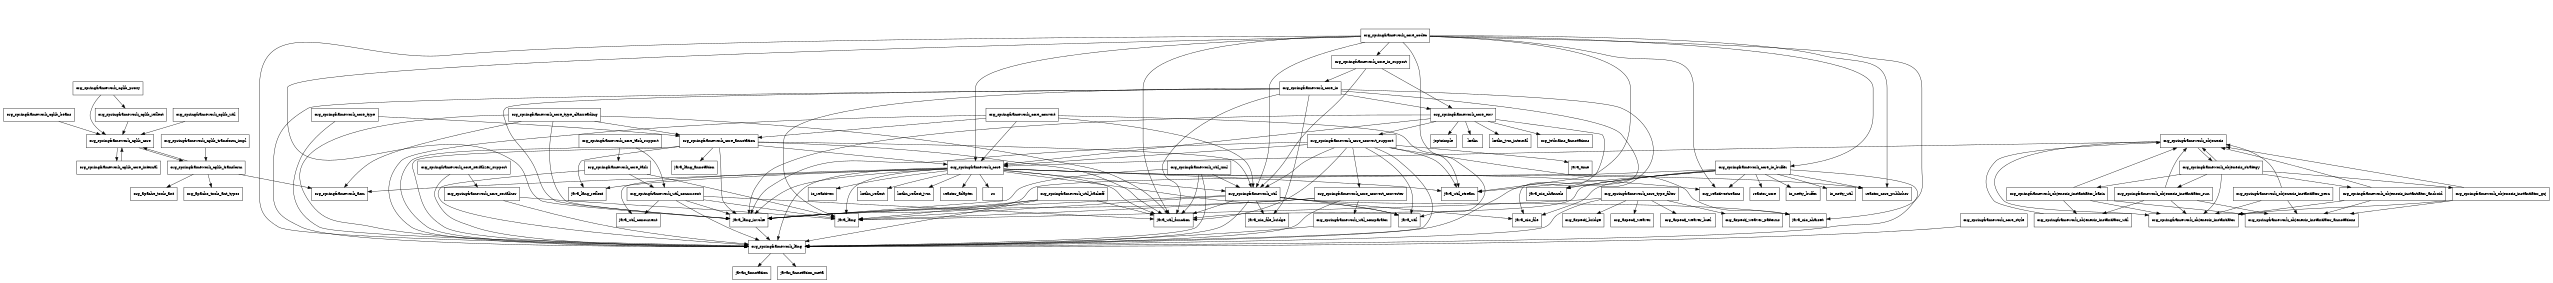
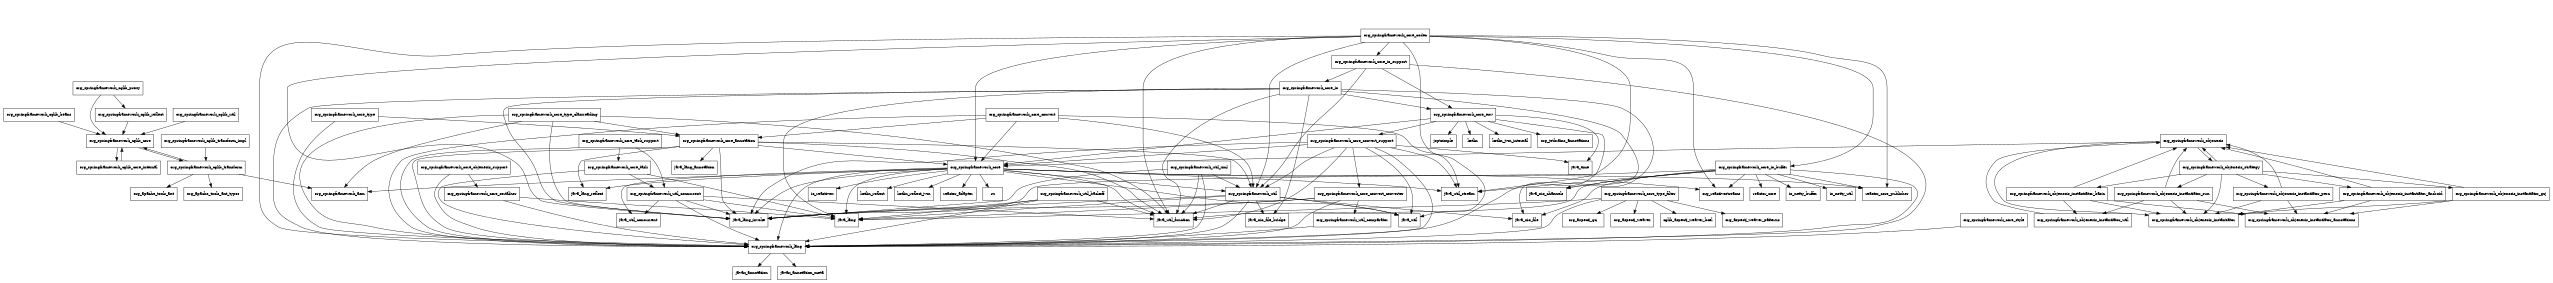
  digraph {
    node [fontsize=10.0 shape=box]
    org_springframework_cglib_beans
    org_springframework_cglib_core
    org_springframework_cglib_core_internal
    org_springframework_cglib_transform
    org_apache_tools_ant
    org_apache_tools_ant_types
    org_springframework_asm
    org_springframework_cglib_proxy
    org_springframework_cglib_reflect
    org_springframework_cglib_transform_impl
    org_springframework_cglib_util
    org_springframework_core
    io_reactivex
    java_lang
    java_lang_invoke
    java_lang_reflect
    java_util
    java_util_concurrent
    java_util_function
    java_util_stream
    kotlin_reflect
    kotlin_reflect_jvm
    org_reactivestreams
    org_springframework_lang
    org_springframework_util
    reactor_adapter
    reactor_core_publisher
    rx
    javax_annotation
    javax_annotation_meta
-   java_nio_charset
    java_nio_file
    n33 [label=java_nio_file_bridge]
    org_springframework_core_annotation
    java_lang_annotation
    org_springframework_core_codec
    org_springframework_core_io_buffer
    org_springframework_core_io_support
    java_nio_channels
    io_netty_buffer
    io_netty_util
    reactor_core
    org_springframework_core_env
    org_springframework_core_io
    org_springframework_core_convert_support
    joptsimple
    kotlin
    kotlin_jvm_internal
    org_jetbrains_annotations
    org_springframework_core_convert
    org_springframework_core_convert_converter
    org_springframework_util_comparator
    java_time
    org_springframework_core_serializer
-   org_springframework_core_serializer_support
+   org_springframework_core_serializer_support [label=org_springframework_core_objenesis_support]
    org_springframework_core_style
    org_springframework_core_task
    org_springframework_util_concurrent
    org_springframework_core_task_support
    org_springframework_core_type
    org_springframework_core_type_classreading
    org_springframework_core_type_filter
-   org_aspectj_bridge
+   org_aspectj_bridge [label=org_aspectj_gcj]
    org_aspectj_weaver
-   org_aspectj_weaver_bcel
+   org_aspectj_weaver_bcel [label=cglib_aspectj_weaver_bcel]
    org_aspectj_weaver_patterns
    org_springframework_objenesis
    org_springframework_objenesis_instantiator
    org_springframework_objenesis_strategy
    org_springframework_objenesis_instantiator_android
    org_springframework_objenesis_instantiator_basic
    org_springframework_objenesis_instantiator_gcj
    org_springframework_objenesis_instantiator_perc
    org_springframework_objenesis_instantiator_sun
    org_springframework_objenesis_instantiator_annotations
    org_springframework_objenesis_instantiator_util
    org_springframework_util_backoff
    org_springframework_util_xml
    org_springframework_cglib_beans -> org_springframework_cglib_core
    org_springframework_cglib_core -> org_springframework_cglib_core_internal
    org_springframework_cglib_core -> org_springframework_cglib_transform
    org_springframework_cglib_core_internal -> org_springframework_cglib_core
    org_springframework_cglib_transform -> org_springframework_cglib_core
    org_springframework_cglib_transform -> org_apache_tools_ant
    org_springframework_cglib_transform -> org_apache_tools_ant_types
    org_springframework_cglib_transform -> org_springframework_asm
    org_springframework_cglib_proxy -> org_springframework_cglib_core
    org_springframework_cglib_proxy -> org_springframework_cglib_reflect
    org_springframework_cglib_reflect -> org_springframework_cglib_core
    org_springframework_cglib_transform_impl -> org_springframework_cglib_transform
    org_springframework_cglib_util -> org_springframework_cglib_core
    org_springframework_core -> org_springframework_asm
    org_springframework_core -> io_reactivex
    org_springframework_core -> java_lang
    org_springframework_core -> java_lang_invoke
    org_springframework_core -> java_lang_reflect
    org_springframework_core -> java_util
    org_springframework_core -> java_util_concurrent
    org_springframework_core -> java_util_function
    org_springframework_core -> java_util_stream
    org_springframework_core -> kotlin_reflect
    org_springframework_core -> kotlin_reflect_jvm
    org_springframework_core -> org_reactivestreams
    org_springframework_core -> org_springframework_lang
    org_springframework_core -> org_springframework_util
    org_springframework_core -> reactor_adapter
    org_springframework_core -> reactor_core_publisher
    org_springframework_core -> rx
    org_springframework_lang -> javax_annotation
    org_springframework_lang -> javax_annotation_meta
    org_springframework_util -> java_lang
    org_springframework_util -> java_lang_invoke
    org_springframework_util -> java_util
    org_springframework_util -> java_util_function
    org_springframework_util -> org_springframework_lang
-   org_springframework_util -> java_nio_charset
    org_springframework_util -> java_nio_file
    org_springframework_util -> n33
    org_springframework_core_annotation -> org_springframework_core
    org_springframework_core_annotation -> java_lang_invoke
    org_springframework_core_annotation -> java_lang_reflect
    org_springframework_core_annotation -> java_util_function
    org_springframework_core_annotation -> org_springframework_lang
    org_springframework_core_annotation -> org_springframework_util
    org_springframework_core_annotation -> java_lang_annotation
    org_springframework_core_codec -> org_springframework_core
    org_springframework_core_codec -> java_lang_invoke
    org_springframework_core_codec -> java_util
    org_springframework_core_codec -> java_util_function
    org_springframework_core_codec -> java_util_stream
    org_springframework_core_codec -> org_reactivestreams
    org_springframework_core_codec -> org_springframework_lang
    org_springframework_core_codec -> org_springframework_util
    org_springframework_core_codec -> reactor_core_publisher
-   org_springframework_core_codec -> java_nio_charset
    org_springframework_core_codec -> org_springframework_core_io_buffer
    org_springframework_core_codec -> org_springframework_core_io_support
    org_springframework_core_io_buffer -> java_lang_invoke
    org_springframework_core_io_buffer -> java_util_function
    org_springframework_core_io_buffer -> java_util_stream
    org_springframework_core_io_buffer -> org_reactivestreams
    org_springframework_core_io_buffer -> org_springframework_lang
    org_springframework_core_io_buffer -> reactor_core_publisher
    org_springframework_core_io_buffer -> java_nio_file
    org_springframework_core_io_buffer -> java_nio_channels
    org_springframework_core_io_buffer -> io_netty_buffer
    org_springframework_core_io_buffer -> io_netty_util
    org_springframework_core_io_buffer -> reactor_core
-   java_lang_invoke -> org_springframework_lang
+   org_springframework_core_io_support -> org_springframework_lang
    org_springframework_core_io_support -> org_springframework_util
    org_springframework_core_io_support -> org_springframework_core_env
    org_springframework_core_io_support -> org_springframework_core_io
    org_springframework_core_env -> org_springframework_core
-   org_springframework_core_env -> java_lang_invoke
+   org_springframework_core_env -> java_time
    org_springframework_core_env -> org_springframework_lang
    org_springframework_core_env -> org_springframework_core_convert_support
    org_springframework_core_env -> joptsimple
    org_springframework_core_env -> kotlin
    org_springframework_core_env -> kotlin_jvm_internal
    org_springframework_core_env -> org_jetbrains_annotations
    org_springframework_core_io -> java_lang
    org_springframework_core_io -> java_lang_invoke
    org_springframework_core_io -> java_util_function
    org_springframework_core_io -> org_springframework_lang
    org_springframework_core_io -> java_nio_file
    org_springframework_core_io -> n33
    org_springframework_core_io -> java_nio_channels
    org_springframework_core_io -> org_springframework_core_env
    org_springframework_core_convert_support -> org_springframework_core
    org_springframework_core_convert_support -> java_lang_invoke
    org_springframework_core_convert_support -> java_util
    org_springframework_core_convert_support -> java_util_function
    org_springframework_core_convert_support -> java_util_stream
    org_springframework_core_convert_support -> org_springframework_lang
    org_springframework_core_convert_support -> org_springframework_util
-   org_springframework_core_convert_support -> java_nio_charset
    org_springframework_core_convert_support -> org_springframework_core_convert_converter
    org_springframework_core_convert_support -> java_time
    org_springframework_core_convert -> org_springframework_core
    org_springframework_core_convert -> java_util_stream
    org_springframework_core_convert -> org_springframework_lang
    org_springframework_core_convert -> org_springframework_util
    org_springframework_core_convert -> org_springframework_core_annotation
    org_springframework_core_convert_converter -> java_lang
    org_springframework_core_convert_converter -> java_lang_invoke
    org_springframework_core_convert_converter -> org_springframework_lang
    org_springframework_core_convert_converter -> org_springframework_util_comparator
    org_springframework_util_comparator -> org_springframework_lang
    org_springframework_core_serializer -> java_lang
    org_springframework_core_serializer -> org_springframework_lang
    org_springframework_core_serializer_support -> org_springframework_lang
    org_springframework_core_serializer_support -> org_springframework_core_serializer
    org_springframework_core_style -> org_springframework_lang
    org_springframework_core_task -> java_lang
    org_springframework_core_task -> org_springframework_lang
    org_springframework_core_task -> org_springframework_util_concurrent
    org_springframework_util_concurrent -> java_lang
    org_springframework_util_concurrent -> java_lang_invoke
    org_springframework_util_concurrent -> java_util_concurrent
    org_springframework_util_concurrent -> java_util_function
    org_springframework_util_concurrent -> org_springframework_lang
    org_springframework_core_task_support -> org_springframework_lang
    org_springframework_core_task_support -> org_springframework_core_task
    org_springframework_core_task_support -> org_springframework_util_concurrent
    org_springframework_core_type -> org_springframework_lang
    org_springframework_core_type -> org_springframework_core_annotation
    org_springframework_core_type_classreading -> org_springframework_asm
    org_springframework_core_type_classreading -> java_lang_invoke
    org_springframework_core_type_classreading -> java_util_function
    org_springframework_core_type_classreading -> org_springframework_lang
    org_springframework_core_type_classreading -> org_springframework_core_annotation
    org_springframework_core_type_filter -> java_lang
    org_springframework_core_type_filter -> org_springframework_lang
    org_springframework_core_type_filter -> org_aspectj_bridge
    org_springframework_core_type_filter -> org_aspectj_weaver
    org_springframework_core_type_filter -> org_aspectj_weaver_bcel
    org_springframework_core_type_filter -> org_aspectj_weaver_patterns
    org_springframework_objenesis -> org_springframework_core
    org_springframework_objenesis -> org_springframework_objenesis_instantiator
    org_springframework_objenesis -> org_springframework_objenesis_strategy
    org_springframework_objenesis_strategy -> org_springframework_objenesis
    org_springframework_objenesis_strategy -> org_springframework_objenesis_instantiator
    org_springframework_objenesis_strategy -> org_springframework_objenesis_instantiator_android
    org_springframework_objenesis_strategy -> org_springframework_objenesis_instantiator_basic
    org_springframework_objenesis_strategy -> org_springframework_objenesis_instantiator_gcj
+   org_springframework_objenesis_strategy -> org_springframework_objenesis_instantiator_perc
    org_springframework_objenesis_strategy -> org_springframework_objenesis_instantiator_sun
    org_springframework_objenesis_instantiator_android -> org_springframework_objenesis
    org_springframework_objenesis_instantiator_android -> org_springframework_objenesis_instantiator
    org_springframework_objenesis_instantiator_android -> org_springframework_objenesis_instantiator_annotations
    org_springframework_objenesis_instantiator_basic -> org_springframework_objenesis
    org_springframework_objenesis_instantiator_basic -> org_springframework_objenesis_instantiator
    org_springframework_objenesis_instantiator_basic -> org_springframework_objenesis_instantiator_annotations
    org_springframework_objenesis_instantiator_basic -> org_springframework_objenesis_instantiator_util
    org_springframework_objenesis_instantiator_gcj -> org_springframework_objenesis
    org_springframework_objenesis_instantiator_gcj -> org_springframework_objenesis_instantiator
    org_springframework_objenesis_instantiator_gcj -> org_springframework_objenesis_instantiator_annotations
    org_springframework_objenesis_instantiator_perc -> org_springframework_objenesis
    org_springframework_objenesis_instantiator_perc -> org_springframework_objenesis_instantiator
    org_springframework_objenesis_instantiator_perc -> org_springframework_objenesis_instantiator_annotations
    org_springframework_objenesis_instantiator_sun -> org_springframework_objenesis
    org_springframework_objenesis_instantiator_sun -> org_springframework_objenesis_instantiator
    org_springframework_objenesis_instantiator_sun -> org_springframework_objenesis_instantiator_annotations
    org_springframework_objenesis_instantiator_sun -> org_springframework_objenesis_instantiator_util
    org_springframework_objenesis_instantiator_util -> org_springframework_objenesis
    org_springframework_util_backoff -> java_lang
    org_springframework_util_backoff -> java_lang_invoke
    org_springframework_util_backoff -> java_util_function
    org_springframework_util_backoff -> org_springframework_lang
    org_springframework_util_xml -> java_lang_invoke
    org_springframework_util_xml -> java_util_function
    org_springframework_util_xml -> org_springframework_lang
    org_springframework_util_xml -> org_springframework_util
  }
